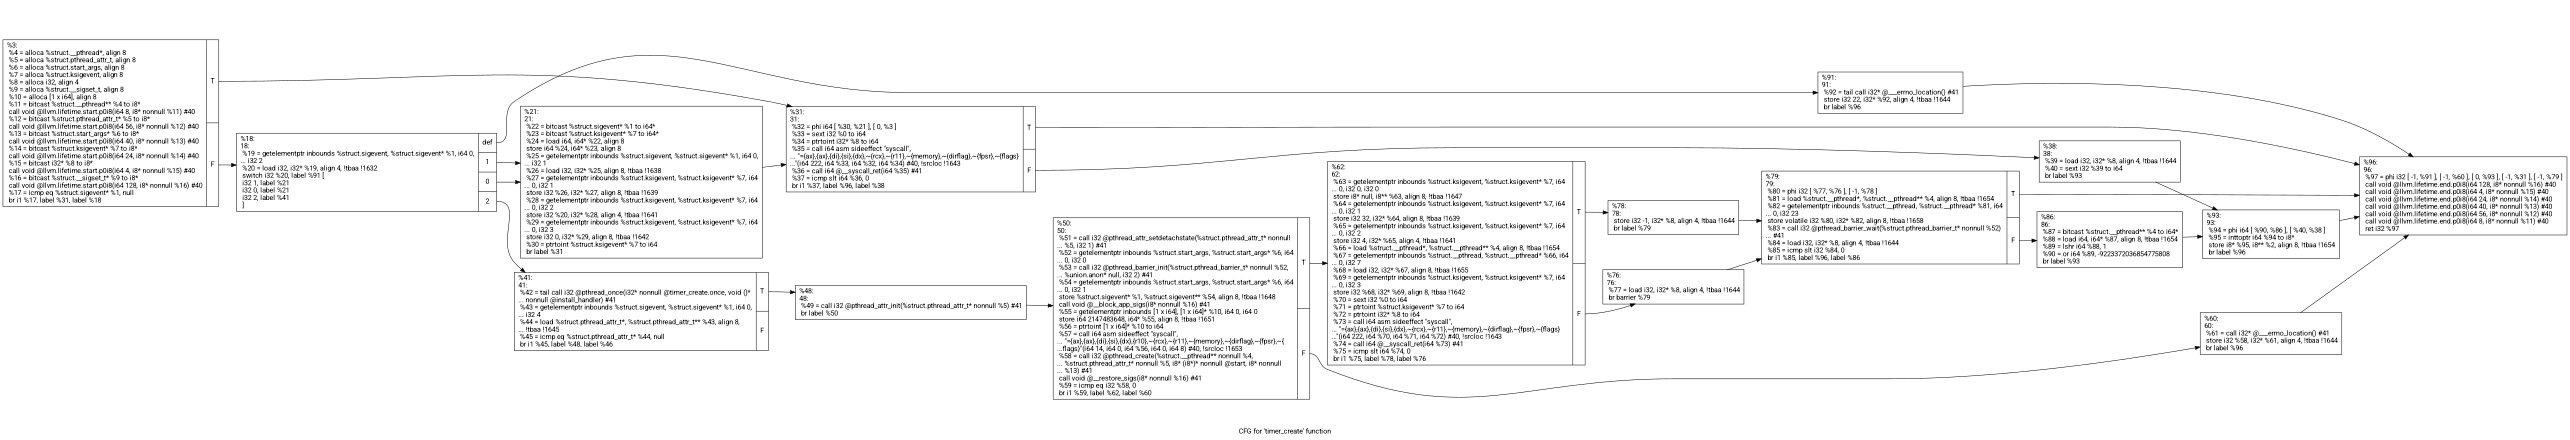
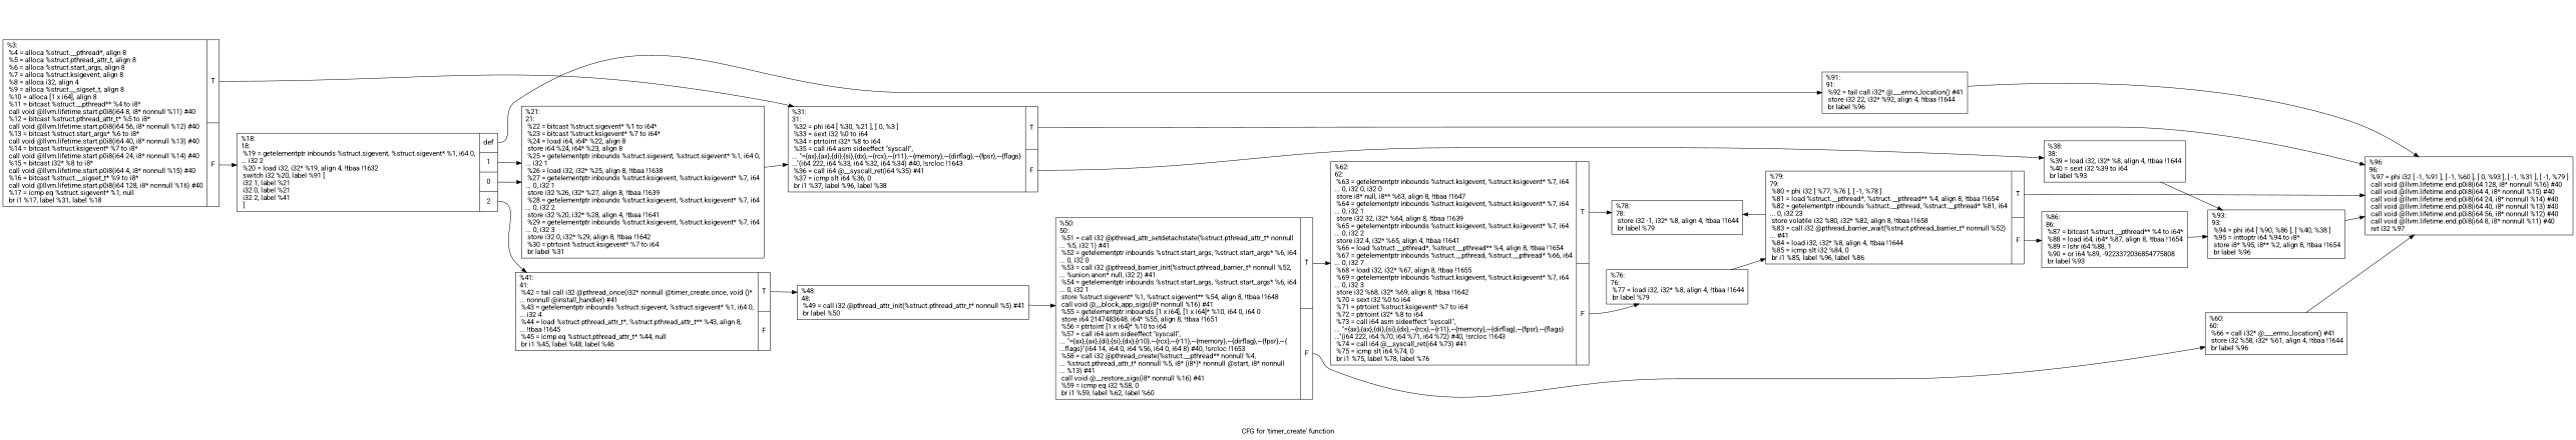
  digraph {
    fontname=Roboto
    label="CFG for 'timer_create' function"
    rankdir=LR
    node [fontname=Roboto shape=record]
    edge [fontname=Roboto]
    n1 [label="{%3:\l  %4 = alloca %struct.__pthread*, align 8\l  %5 = alloca %struct.pthread_attr_t, align 8\l  %6 = alloca %struct.start_args, align 8\l  %7 = alloca %struct.ksigevent, align 8\l  %8 = alloca i32, align 4\l  %9 = alloca %struct.__sigset_t, align 8\l  %10 = alloca [1 x i64], align 8\l  %11 = bitcast %struct.__pthread** %4 to i8*\l  call void @llvm.lifetime.start.p0i8(i64 8, i8* nonnull %11) #40\l  %12 = bitcast %struct.pthread_attr_t* %5 to i8*\l  call void @llvm.lifetime.start.p0i8(i64 56, i8* nonnull %12) #40\l  %13 = bitcast %struct.start_args* %6 to i8*\l  call void @llvm.lifetime.start.p0i8(i64 40, i8* nonnull %13) #40\l  %14 = bitcast %struct.ksigevent* %7 to i8*\l  call void @llvm.lifetime.start.p0i8(i64 24, i8* nonnull %14) #40\l  %15 = bitcast i32* %8 to i8*\l  call void @llvm.lifetime.start.p0i8(i64 4, i8* nonnull %15) #40\l  %16 = bitcast %struct.__sigset_t* %9 to i8*\l  call void @llvm.lifetime.start.p0i8(i64 128, i8* nonnull %16) #40\l  %17 = icmp eq %struct.sigevent* %1, null\l  br i1 %17, label %31, label %18\l|{<s0>T|<s1>F}}"]
    n2 [label="{%31:\l31:                                               \l  %32 = phi i64 [ %30, %21 ], [ 0, %3 ]\l  %33 = sext i32 %0 to i64\l  %34 = ptrtoint i32* %8 to i64\l  %35 = call i64 asm sideeffect \"syscall\",\l... \"=\{ax\},\{ax\},\{di\},\{si\},\{dx\},~\{rcx\},~\{r11\},~\{memory\},~\{dirflag\},~\{fpsr\},~\{flags\}\l...\"(i64 222, i64 %33, i64 %32, i64 %34) #40, !srcloc !1643\l  %36 = call i64 @__syscall_ret(i64 %35) #41\l  %37 = icmp slt i64 %36, 0\l  br i1 %37, label %96, label %38\l|{<s0>T|<s1>F}}"]
    n3 [label="{%18:\l18:                                               \l  %19 = getelementptr inbounds %struct.sigevent, %struct.sigevent* %1, i64 0,\l... i32 2\l  %20 = load i32, i32* %19, align 4, !tbaa !1632\l  switch i32 %20, label %91 [\l    i32 1, label %21\l    i32 0, label %21\l    i32 2, label %41\l  ]\l|{<s0>def|<s1>1|<s2>0|<s3>2}}"]
    n4 [label="{%96:\l96:                                               \l  %97 = phi i32 [ -1, %91 ], [ -1, %60 ], [ 0, %93 ], [ -1, %31 ], [ -1, %79 ]\l  call void @llvm.lifetime.end.p0i8(i64 128, i8* nonnull %16) #40\l  call void @llvm.lifetime.end.p0i8(i64 4, i8* nonnull %15) #40\l  call void @llvm.lifetime.end.p0i8(i64 24, i8* nonnull %14) #40\l  call void @llvm.lifetime.end.p0i8(i64 40, i8* nonnull %13) #40\l  call void @llvm.lifetime.end.p0i8(i64 56, i8* nonnull %12) #40\l  call void @llvm.lifetime.end.p0i8(i64 8, i8* nonnull %11) #40\l  ret i32 %97\l}"]
    n5 [label="{%38:\l38:                                               \l  %39 = load i32, i32* %8, align 4, !tbaa !1644\l  %40 = sext i32 %39 to i64\l  br label %93\l}"]
    n6 [label="{%91:\l91:                                               \l  %92 = tail call i32* @___errno_location() #41\l  store i32 22, i32* %92, align 4, !tbaa !1644\l  br label %96\l}"]
    n7 [label="{%21:\l21:                                               \l  %22 = bitcast %struct.sigevent* %1 to i64*\l  %23 = bitcast %struct.ksigevent* %7 to i64*\l  %24 = load i64, i64* %22, align 8\l  store i64 %24, i64* %23, align 8\l  %25 = getelementptr inbounds %struct.sigevent, %struct.sigevent* %1, i64 0,\l... i32 1\l  %26 = load i32, i32* %25, align 8, !tbaa !1638\l  %27 = getelementptr inbounds %struct.ksigevent, %struct.ksigevent* %7, i64\l... 0, i32 1\l  store i32 %26, i32* %27, align 8, !tbaa !1639\l  %28 = getelementptr inbounds %struct.ksigevent, %struct.ksigevent* %7, i64\l... 0, i32 2\l  store i32 %20, i32* %28, align 4, !tbaa !1641\l  %29 = getelementptr inbounds %struct.ksigevent, %struct.ksigevent* %7, i64\l... 0, i32 3\l  store i32 0, i32* %29, align 8, !tbaa !1642\l  %30 = ptrtoint %struct.ksigevent* %7 to i64\l  br label %31\l}"]
    n8 [label="{%41:\l41:                                               \l  %42 = tail call i32 @pthread_once(i32* nonnull @timer_create.once, void ()*\l... nonnull @install_handler) #41\l  %43 = getelementptr inbounds %struct.sigevent, %struct.sigevent* %1, i64 0,\l... i32 4\l  %44 = load %struct.pthread_attr_t*, %struct.pthread_attr_t** %43, align 8,\l... !tbaa !1645\l  %45 = icmp eq %struct.pthread_attr_t* %44, null\l  br i1 %45, label %48, label %46\l|{<s0>T|<s1>F}}"]
    n9 [label="{%93:\l93:                                               \l  %94 = phi i64 [ %90, %86 ], [ %40, %38 ]\l  %95 = inttoptr i64 %94 to i8*\l  store i8* %95, i8** %2, align 8, !tbaa !1654\l  br label %96\l}"]
    n10 [label="{%48:\l48:                                               \l  %49 = call i32 @pthread_attr_init(%struct.pthread_attr_t* nonnull %5) #41\l  br label %50\l}"]
    n11 [label="{%50:\l50:                                               \l  %51 = call i32 @pthread_attr_setdetachstate(%struct.pthread_attr_t* nonnull\l... %5, i32 1) #41\l  %52 = getelementptr inbounds %struct.start_args, %struct.start_args* %6, i64\l... 0, i32 0\l  %53 = call i32 @pthread_barrier_init(%struct.pthread_barrier_t* nonnull %52,\l... %union.anon* null, i32 2) #41\l  %54 = getelementptr inbounds %struct.start_args, %struct.start_args* %6, i64\l... 0, i32 1\l  store %struct.sigevent* %1, %struct.sigevent** %54, align 8, !tbaa !1648\l  call void @__block_app_sigs(i8* nonnull %16) #41\l  %55 = getelementptr inbounds [1 x i64], [1 x i64]* %10, i64 0, i64 0\l  store i64 2147483648, i64* %55, align 8, !tbaa !1651\l  %56 = ptrtoint [1 x i64]* %10 to i64\l  %57 = call i64 asm sideeffect \"syscall\",\l... \"=\{ax\},\{ax\},\{di\},\{si\},\{dx\},\{r10\},~\{rcx\},~\{r11\},~\{memory\},~\{dirflag\},~\{fpsr\},~\{\l...flags\}\"(i64 14, i64 0, i64 %56, i64 0, i64 8) #40, !srcloc !1653\l  %58 = call i32 @pthread_create(%struct.__pthread** nonnull %4,\l... %struct.pthread_attr_t* nonnull %5, i8* (i8*)* nonnull @start, i8* nonnull\l... %13) #41\l  call void @__restore_sigs(i8* nonnull %16) #41\l  %59 = icmp eq i32 %58, 0\l  br i1 %59, label %62, label %60\l|{<s0>T|<s1>F}}"]
    n12 [label="{%62:\l62:                                               \l  %63 = getelementptr inbounds %struct.ksigevent, %struct.ksigevent* %7, i64\l... 0, i32 0, i32 0\l  store i8* null, i8** %63, align 8, !tbaa !1647\l  %64 = getelementptr inbounds %struct.ksigevent, %struct.ksigevent* %7, i64\l... 0, i32 1\l  store i32 32, i32* %64, align 8, !tbaa !1639\l  %65 = getelementptr inbounds %struct.ksigevent, %struct.ksigevent* %7, i64\l... 0, i32 2\l  store i32 4, i32* %65, align 4, !tbaa !1641\l  %66 = load %struct.__pthread*, %struct.__pthread** %4, align 8, !tbaa !1654\l  %67 = getelementptr inbounds %struct.__pthread, %struct.__pthread* %66, i64\l... 0, i32 7\l  %68 = load i32, i32* %67, align 8, !tbaa !1655\l  %69 = getelementptr inbounds %struct.ksigevent, %struct.ksigevent* %7, i64\l... 0, i32 3\l  store i32 %68, i32* %69, align 8, !tbaa !1642\l  %70 = sext i32 %0 to i64\l  %71 = ptrtoint %struct.ksigevent* %7 to i64\l  %72 = ptrtoint i32* %8 to i64\l  %73 = call i64 asm sideeffect \"syscall\",\l... \"=\{ax\},\{ax\},\{di\},\{si\},\{dx\},~\{rcx\},~\{r11\},~\{memory\},~\{dirflag\},~\{fpsr\},~\{flags\}\l...\"(i64 222, i64 %70, i64 %71, i64 %72) #40, !srcloc !1643\l  %74 = call i64 @__syscall_ret(i64 %73) #41\l  %75 = icmp slt i64 %74, 0\l  br i1 %75, label %78, label %76\l|{<s0>T|<s1>F}}"]
-   n13 [label="{%60:\l60:                                               \l  %61 = call i32* @___errno_location() #41\l  store i32 %58, i32* %61, align 4, !tbaa !1644\l  br label %96\l}"]
+   n13 [label="{%60:\l60:                                               \l  %66 = call i32* @___errno_location() #41\l  store i32 %58, i32* %61, align 4, !tbaa !1644\l  br label %96\l}"]
    n14 [label="{%78:\l78:                                               \l  store i32 -1, i32* %8, align 4, !tbaa !1644\l  br label %79\l}"]
-   n15 [label="{%76:\l76:                                               \l  %77 = load i32, i32* %8, align 4, !tbaa !1644\l  br barrier %79\l}"]
+   n15 [label="{%76:\l76:                                               \l  %77 = load i32, i32* %8, align 4, !tbaa !1644\l  br label %79\l}"]
    n16 [label="{%79:\l79:                                               \l  %80 = phi i32 [ %77, %76 ], [ -1, %78 ]\l  %81 = load %struct.__pthread*, %struct.__pthread** %4, align 8, !tbaa !1654\l  %82 = getelementptr inbounds %struct.__pthread, %struct.__pthread* %81, i64\l... 0, i32 23\l  store volatile i32 %80, i32* %82, align 8, !tbaa !1658\l  %83 = call i32 @pthread_barrier_wait(%struct.pthread_barrier_t* nonnull %52)\l... #41\l  %84 = load i32, i32* %8, align 4, !tbaa !1644\l  %85 = icmp slt i32 %84, 0\l  br i1 %85, label %96, label %86\l|{<s0>T|<s1>F}}"]
    n17 [label="{%86:\l86:                                               \l  %87 = bitcast %struct.__pthread** %4 to i64*\l  %88 = load i64, i64* %87, align 8, !tbaa !1654\l  %89 = lshr i64 %88, 1\l  %90 = or i64 %89, -9223372036854775808\l  br label %93\l}"]
    n1 -> n2 [tailport=s0]
    n1 -> n3 [tailport=s1]
    n2 -> n4 [tailport=s0]
    n2 -> n5 [tailport=s1]
    n3 -> n6 [tailport=s0]
    n3 -> n7 [tailport=s1]
    n3 -> n7 [tailport=s2]
    n3 -> n8 [tailport=s3]
    n5 -> n9
    n6 -> n4
    n7 -> n2
    n8 -> n10 [tailport=s0]
    n9 -> n4
    n10 -> n11
    n11 -> n12 [tailport=s0]
    n11 -> n13 [tailport=s1]
    n12 -> n14 [tailport=s0]
    n12 -> n15 [tailport=s1]
    n13 -> n4
-   n14 -> n16
+   n16 -> n14
    n15 -> n16
    n16 -> n4 [tailport=s0]
    n16 -> n17 [tailport=s1]
    n17 -> n9
  }
